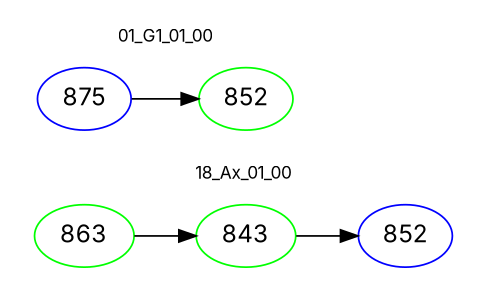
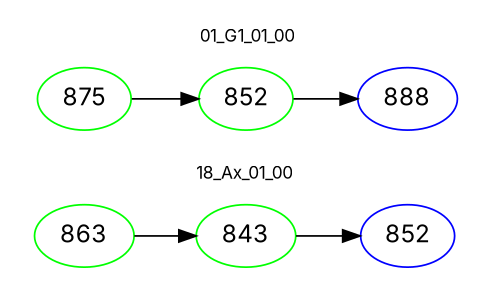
  digraph {
    fontname=Inter
    rankdir=LR
    node [color=green fontname=Inter]
    edge [color=black fontname=Inter]
    n1 [label=863]
    n2 [label=843]
    n3 [color=blue label=852]
-   n4 [color=blue label=875]
+   n4 [label=875]
    n5 [label=852]
+   n6 [color=blue label=888]
    subgraph cluster_1 {
      color=white
      fontsize=10
      label="18_Ax_01_00"
      n1
      n2
      n3
    }
    subgraph cluster_2 {
      color=white
      fontsize=10
      label="01_G1_01_00"
      n4
      n5
+     n6
    }
    n1 -> n2
    n2 -> n3
    n4 -> n5
+   n5 -> n6
  }
